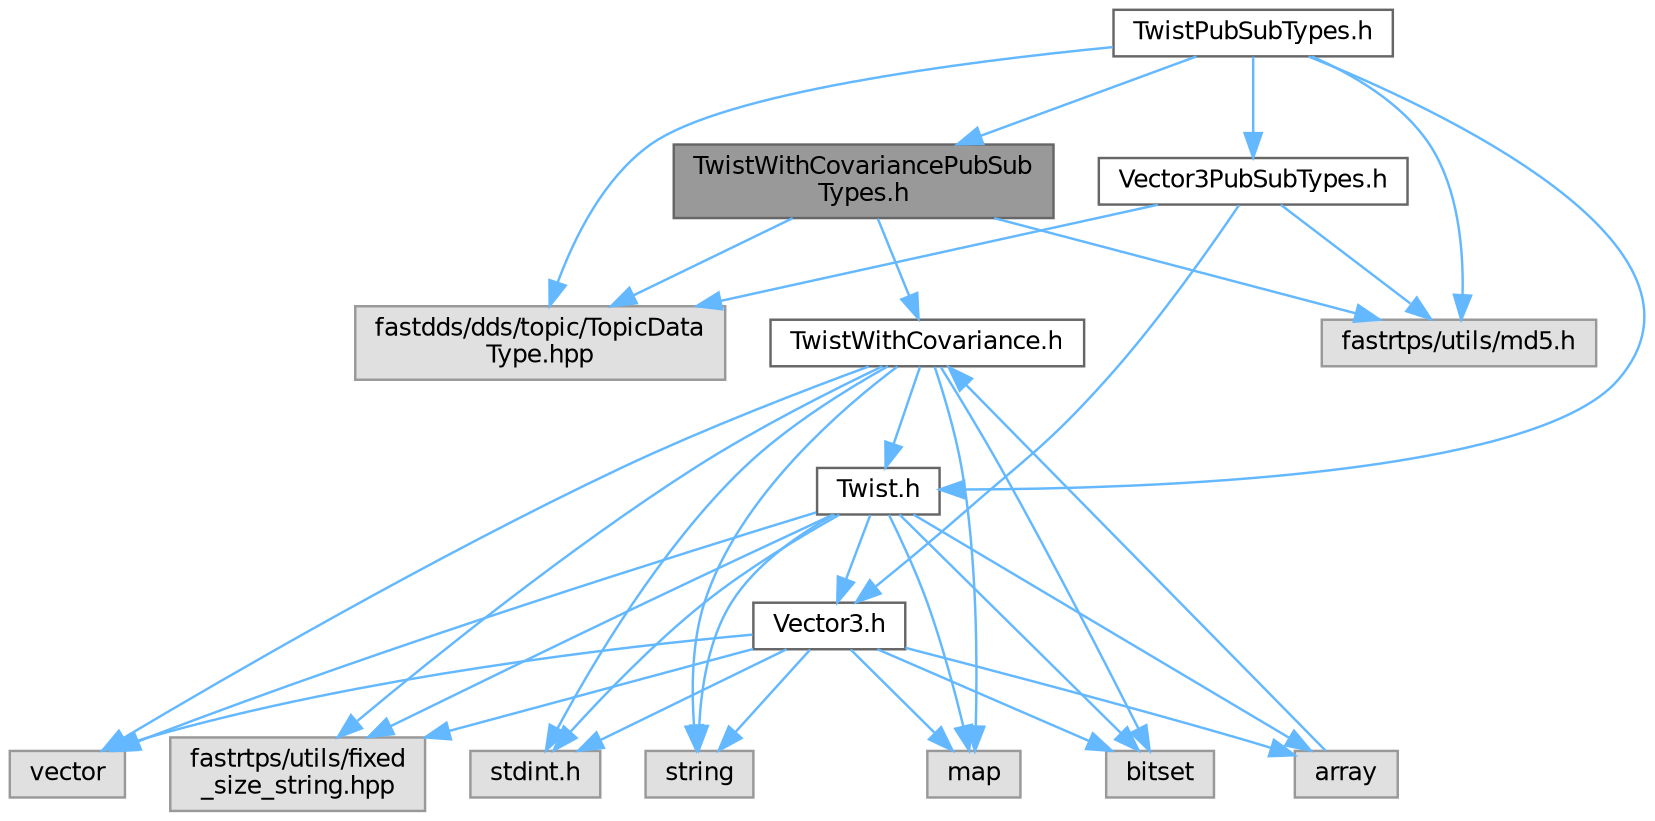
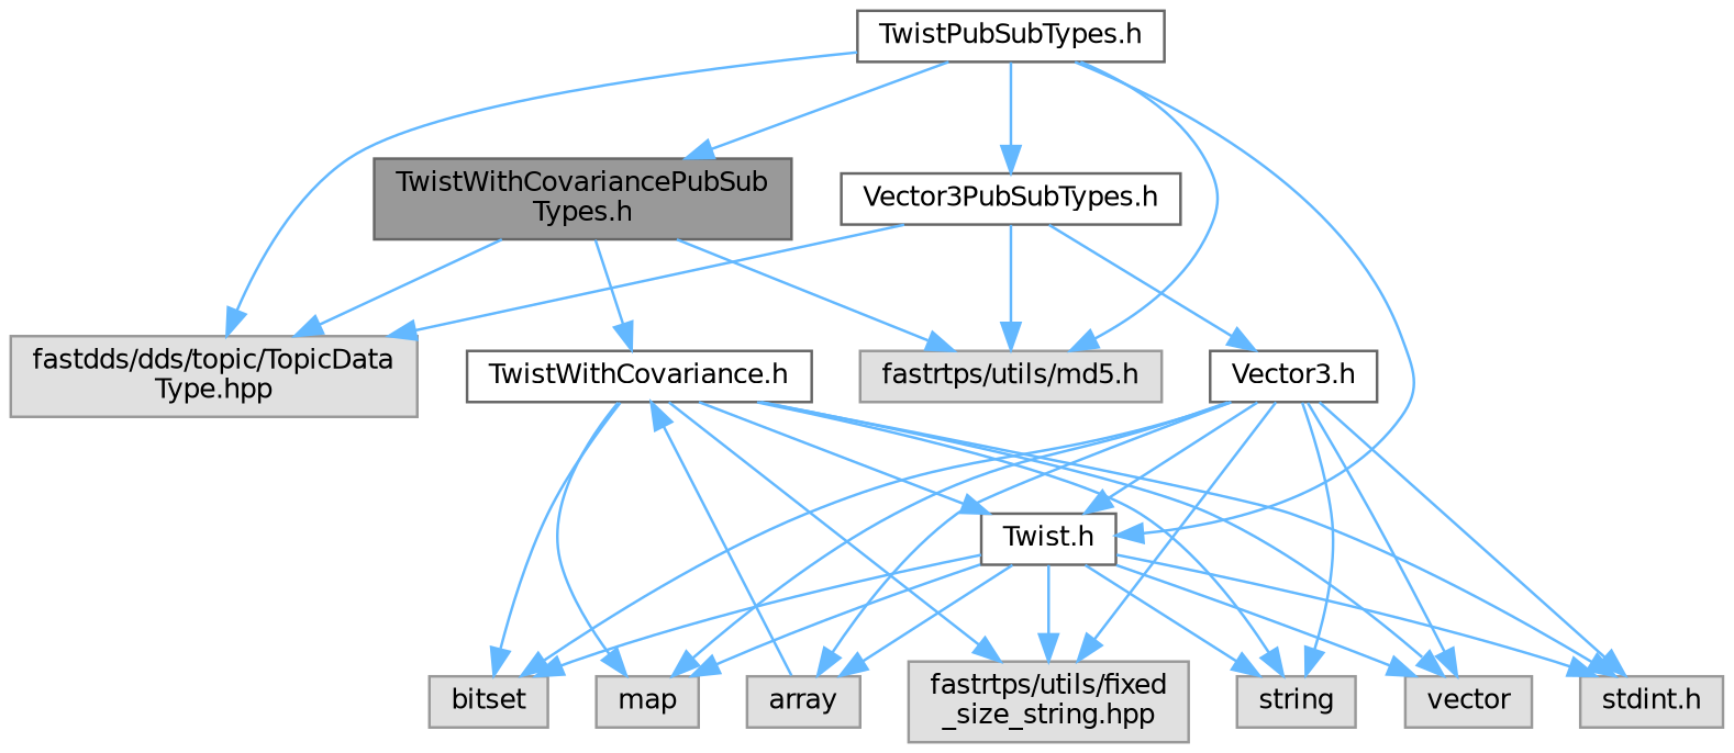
  digraph {
    node [color=grey60 fillcolor="#E0E0E0" fontname=Helvetica fontsize=10 shape=box style=filled]
    edge [color=steelblue1 fontname=Helvetica fontsize=10 labelfontname=Helvetica labelfontsize=10 style=solid]
    n1 [color=gray40 fillcolor=grey60 fontcolor=black height=0.2 label="TwistWithCovariancePubSub\lTypes.h" width=0.4]
    n2 [height=0.2 label="fastdds/dds/topic/TopicData\lType.hpp" width=0.4]
    n3 [height=0.2 label="fastrtps/utils/md5.h" width=0.4]
    n4 [color=grey40 fillcolor=white height=0.2 label="TwistWithCovariance.h" width=0.4]
    n5 [color=grey40 fillcolor=white height=0.2 label="Twist.h" width=0.4]
    n6 [height=0.2 label="fastrtps/utils/fixed\l_size_string.hpp" width=0.4]
    n7 [height=0.2 label="stdint.h" width=0.4]
    n8 [height=0.2 label=string width=0.4]
    n9 [height=0.2 label=vector width=0.4]
    n10 [height=0.2 label=map width=0.4]
    n11 [height=0.2 label=bitset width=0.4]
    n12 [color=grey40 fillcolor=white height=0.2 label="TwistPubSubTypes.h" width=0.4]
    n13 [color=grey40 fillcolor=white height=0.2 label="Vector3PubSubTypes.h" width=0.4]
    n14 [height=0.2 label=array width=0.4]
    n15 [color=grey40 fillcolor=white height=0.2 label="Vector3.h" width=0.4]
    n1 -> n2
    n1 -> n3
    n1 -> n4
    n4 -> n5
    n4 -> n6
    n4 -> n7
    n4 -> n8
    n4 -> n9
    n4 -> n10
    n4 -> n11
    n5 -> n6
    n5 -> n7
    n5 -> n8
    n5 -> n9
    n5 -> n10
    n5 -> n11
    n5 -> n14
-   n5 -> n15
+   n15 -> n5
    n12 -> n1
    n12 -> n2
    n12 -> n3
    n12 -> n5
    n12 -> n13
    n13 -> n2
    n13 -> n3
    n13 -> n15
    n14 -> n4
    n15 -> n6
    n15 -> n7
    n15 -> n8
    n15 -> n9
    n15 -> n10
    n15 -> n11
    n15 -> n14
  }
